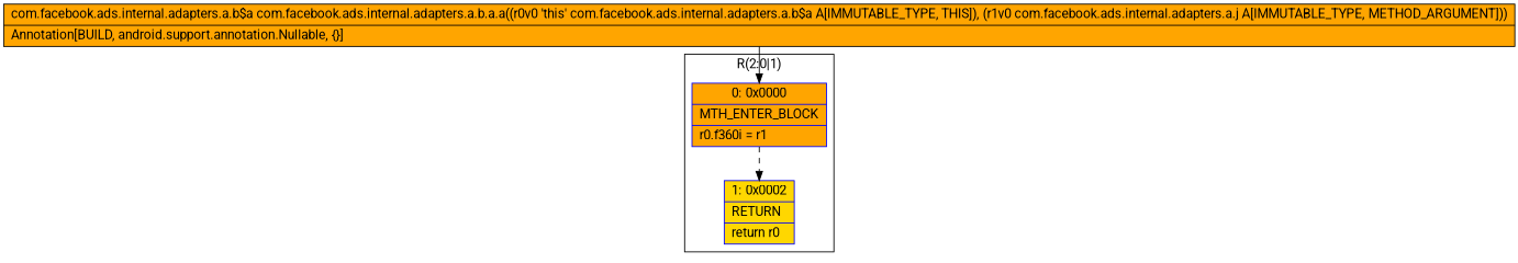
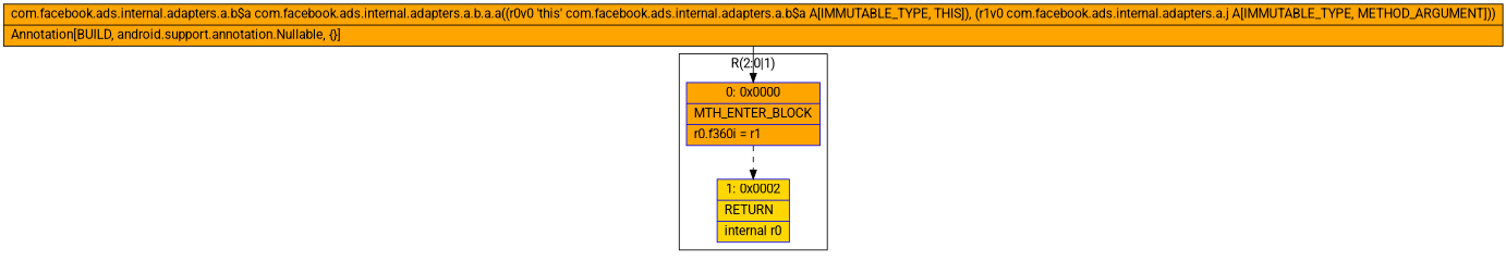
  digraph {
    fontname=Roboto
    node [color=blue shape=record style=filled fillcolor=orange fontname=Roboto]
    edge [fontname=Roboto]
    n1 [label="{0\:\ 0x0000|MTH_ENTER_BLOCK\l|r0.f360i = r1\l}"]
-   n2 [label="{1\:\ 0x0002|RETURN\l|return r0\l}" fillcolor=gold]
+   n2 [label="{1\:\ 0x0002|RETURN\l|internal r0\l}" fillcolor=gold]
    n3 [label="{com.facebook.ads.internal.adapters.a.b$a com.facebook.ads.internal.adapters.a.b.a.a((r0v0 'this' com.facebook.ads.internal.adapters.a.b$a A[IMMUTABLE_TYPE, THIS]), (r1v0 com.facebook.ads.internal.adapters.a.j A[IMMUTABLE_TYPE, METHOD_ARGUMENT]))  | Annotation[BUILD, android.support.annotation.Nullable, \{\}]\l}" color=""]
    subgraph cluster_1 {
      label="R(2:0|1)"
      n1
      n2
    }
    n1 -> n2 [style=dashed]
    n3 -> n1 [style=solid]
  }
